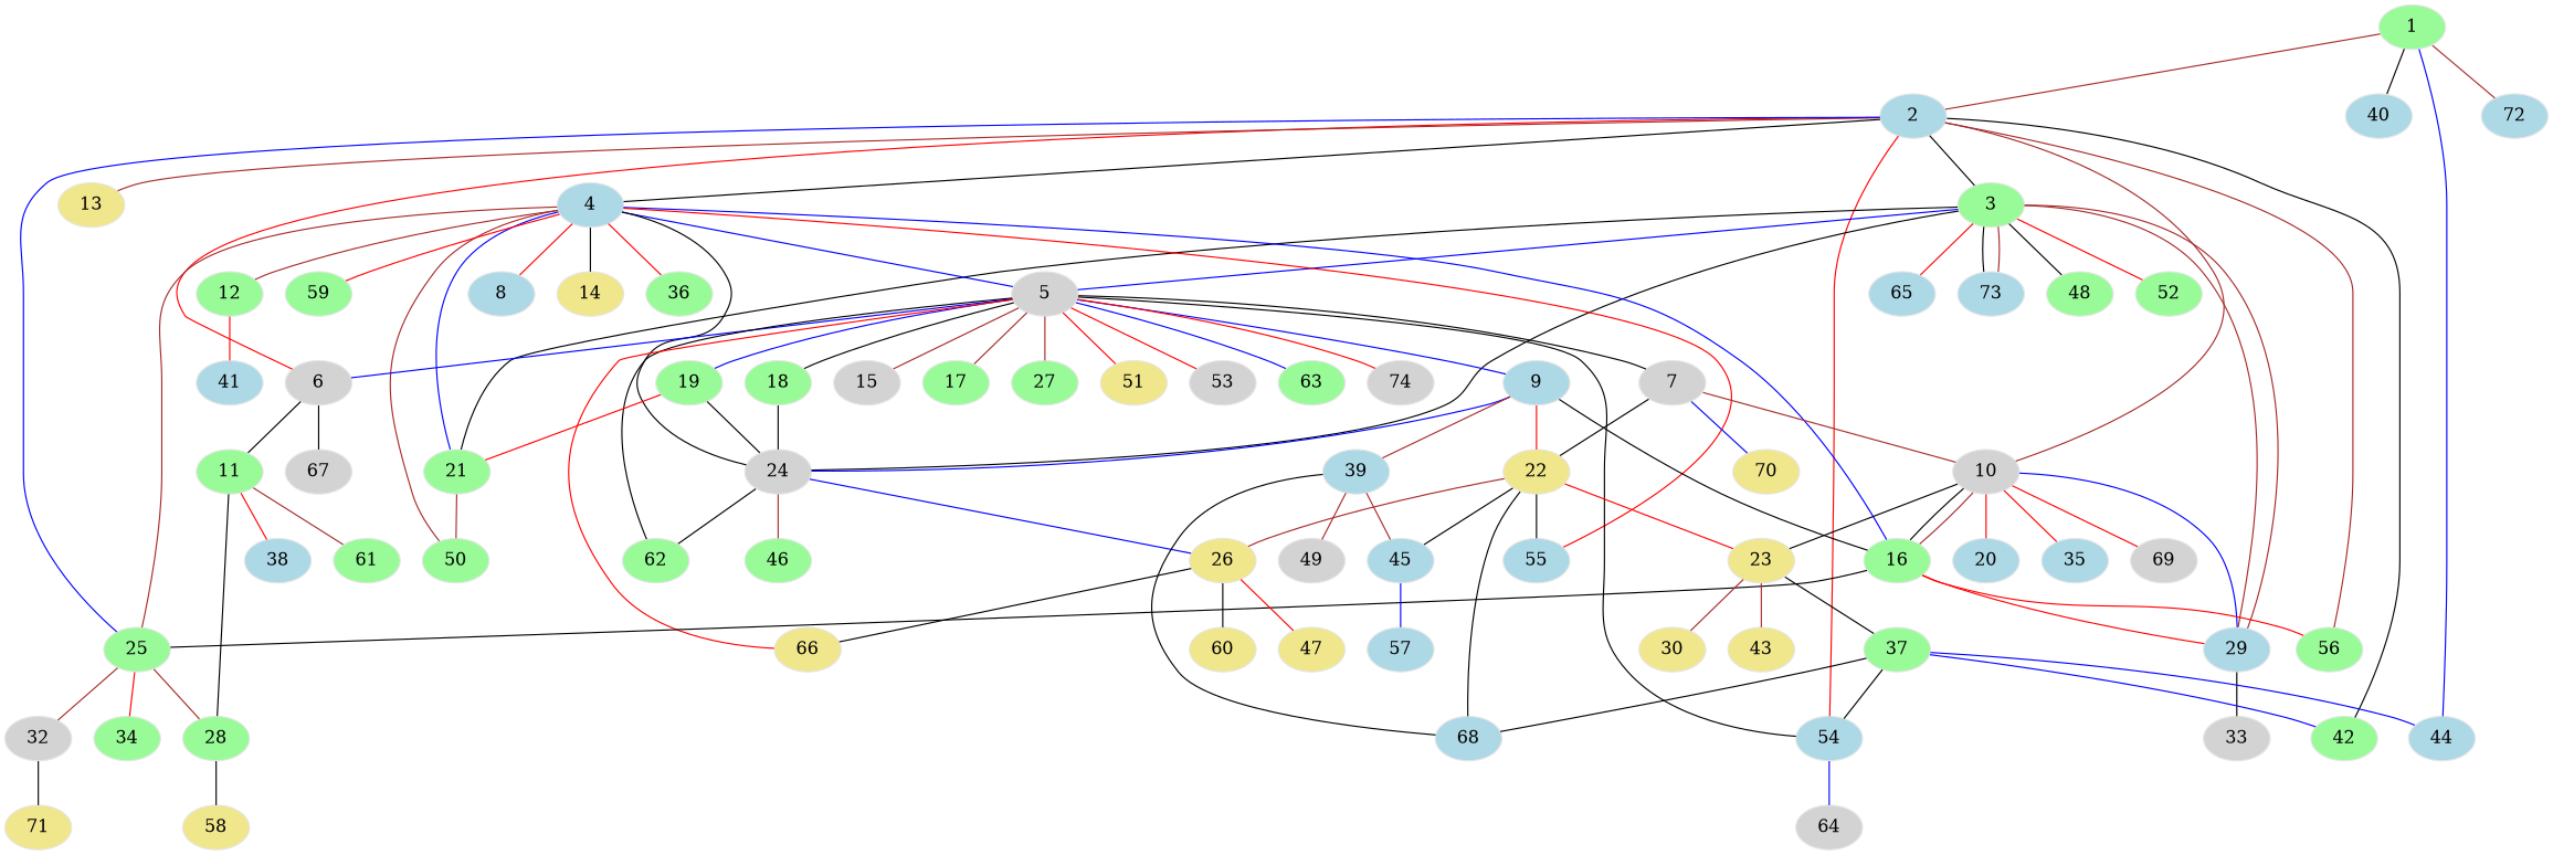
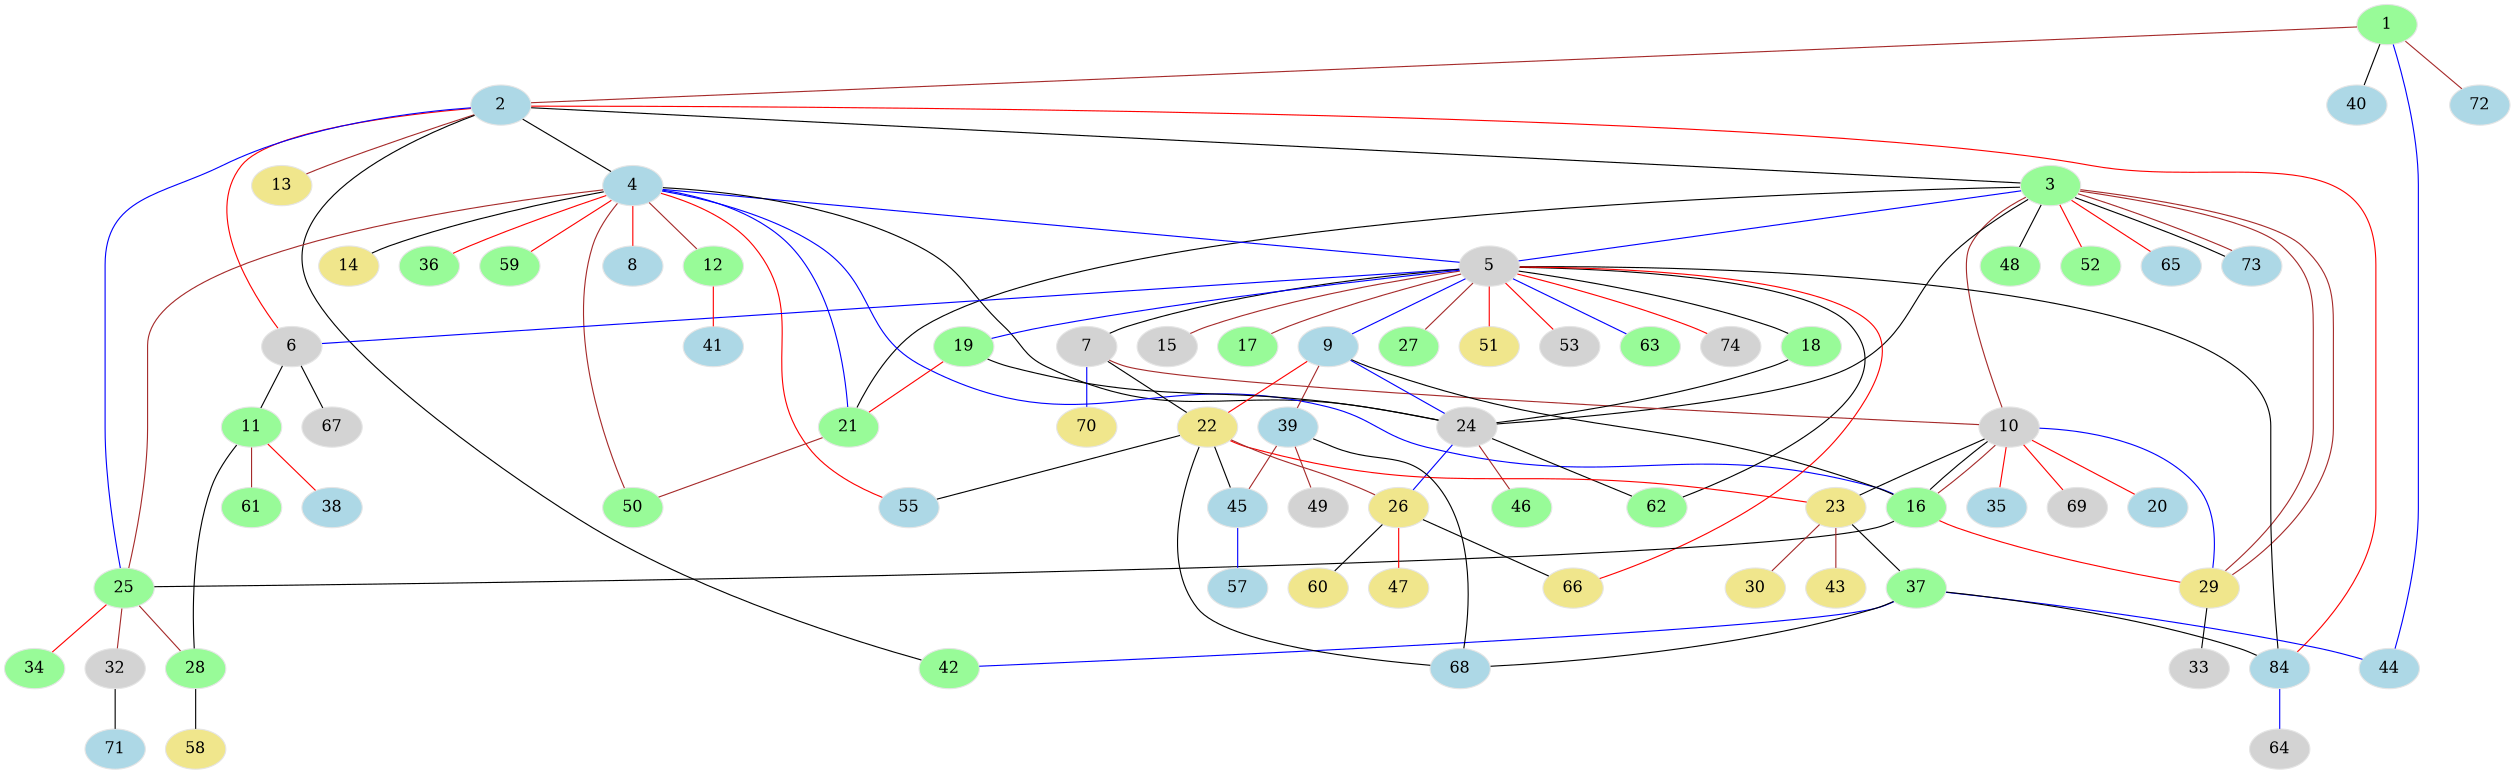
  graph {
    node [color=gray90 fillcolor=palegreen style=filled]
    edge [color=black]
    2 [fillcolor=lightblue]
    1
    40 [fillcolor=lightblue]
    44 [fillcolor=lightblue]
    72 [fillcolor=lightblue]
    3
    4 [fillcolor=lightblue]
    6 [fillcolor=lightgrey]
    10 [fillcolor=lightgrey]
    13 [fillcolor=khaki]
    25
-   54 [fillcolor=lightblue]
-   56
+   54 [fillcolor=lightblue label=84]
    42
    5 [fillcolor=lightgrey]
    21
    24 [fillcolor=lightgrey]
-   29 [fillcolor=lightblue]
+   29 [fillcolor=khaki]
    48
    52
    65 [fillcolor=lightblue]
    73 [fillcolor=lightblue]
    8 [fillcolor=lightblue]
    12
    14 [fillcolor=khaki]
    16
    36
    50
    55 [fillcolor=lightblue]
    59
    11
    67 [fillcolor=lightgrey]
    20 [fillcolor=lightblue]
    23 [fillcolor=khaki]
    35 [fillcolor=lightblue]
    69 [fillcolor=lightgrey]
    28
    32 [fillcolor=lightgrey]
    34
    37
    68 [fillcolor=lightblue]
    64 [fillcolor=lightgrey]
    7 [fillcolor=lightgrey]
    9 [fillcolor=lightblue]
    15 [fillcolor=lightgrey]
    17
    18
    19
    27
    51 [fillcolor=khaki]
    53 [fillcolor=lightgrey]
    62
    63
    66 [fillcolor=khaki]
    74 [fillcolor=lightgrey]
    26 [fillcolor=khaki]
    46
    33 [fillcolor=lightgrey]
    41 [fillcolor=lightblue]
    22 [fillcolor=khaki]
    70 [fillcolor=khaki]
    39 [fillcolor=lightblue]
    38 [fillcolor=lightblue]
    61
    45 [fillcolor=lightblue]
    49 [fillcolor=lightgrey]
    30 [fillcolor=khaki]
    43 [fillcolor=khaki]
    58 [fillcolor=khaki]
    47 [fillcolor=khaki]
    60 [fillcolor=khaki]
    57 [fillcolor=lightblue]
-   71 [fillcolor=khaki]
+   71 [fillcolor=lightblue]
    2 -- 3
    2 -- 4
    2 -- 6 [color=red]
-   2 -- 10 [color=brown]
+   3 -- 10 [color=brown]
    2 -- 13 [color=brown]
    2 -- 25 [color=blue]
    2 -- 54 [color=red]
-   2 -- 56 [color=brown]
    2 -- 42
    1 -- 2 [color=brown]
    1 -- 40
    1 -- 44 [color=blue]
    1 -- 72 [color=brown]
    3 -- 5 [color=blue]
    3 -- 21
    3 -- 24
    3 -- 29 [color=brown]
    3 -- 29 [color=brown]
    3 -- 48
    3 -- 52 [color=red]
    3 -- 65 [color=red]
    3 -- 73
    3 -- 73 [color=brown]
    4 -- 25 [color=brown]
    4 -- 5 [color=blue]
    4 -- 21 [color=blue]
    4 -- 24
    4 -- 8 [color=red]
    4 -- 12 [color=brown]
    4 -- 14
    4 -- 16 [color=blue]
    4 -- 36 [color=red]
    4 -- 50 [color=brown]
    4 -- 55 [color=red]
    4 -- 59 [color=red]
    6 -- 11
    6 -- 67
    10 -- 29 [color=blue]
    10 -- 16
    10 -- 16 [color=brown]
    10 -- 20 [color=red]
    10 -- 23
    10 -- 35 [color=red]
    10 -- 69 [color=red]
    25 -- 28 [color=brown]
    25 -- 32 [color=brown]
    25 -- 34 [color=red]
    54 -- 64 [color=blue]
    5 -- 6 [color=blue]
    5 -- 54
    5 -- 7
    5 -- 9 [color=blue]
    5 -- 15 [color=brown]
    5 -- 17 [color=brown]
    5 -- 18
    5 -- 19 [color=blue]
    5 -- 27 [color=brown]
    5 -- 51 [color=red]
    5 -- 53 [color=red]
    5 -- 62
    5 -- 63 [color=blue]
    5 -- 66 [color=red]
    5 -- 74 [color=red]
    21 -- 50 [color=brown]
    24 -- 62
    24 -- 26 [color=blue]
    24 -- 46 [color=brown]
    29 -- 33
    12 -- 41 [color=red]
    16 -- 25
-   16 -- 56 [color=red]
    16 -- 29 [color=red]
    11 -- 28
    11 -- 38 [color=red]
    11 -- 61 [color=brown]
    23 -- 37
    23 -- 30 [color=brown]
    23 -- 43 [color=brown]
    28 -- 58
    32 -- 71
    37 -- 44 [color=blue]
    37 -- 54
    37 -- 42 [color=blue]
    37 -- 68
    7 -- 10 [color=brown]
    7 -- 22
    7 -- 70 [color=blue]
    9 -- 24 [color=blue]
    9 -- 16
    9 -- 22 [color=red]
    9 -- 39 [color=brown]
    18 -- 24
    19 -- 21 [color=red]
    19 -- 24
    26 -- 66
    26 -- 47 [color=red]
    26 -- 60
    22 -- 55
    22 -- 23 [color=red]
    22 -- 68
    22 -- 26 [color=brown]
    22 -- 45
    39 -- 68
    39 -- 45 [color=brown]
    39 -- 49 [color=brown]
    45 -- 57 [color=blue]
  }
